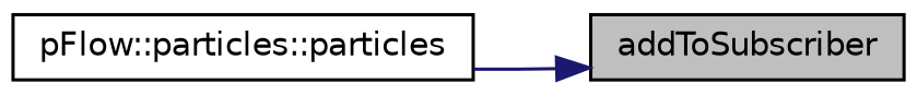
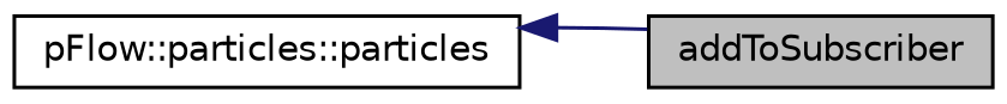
  digraph {
    rankdir=RL
    node [color=black fontname=Helvetica fontsize=10 shape=record style=filled]
    n1 [fillcolor=grey75 fontcolor=black height=0.2 label=addToSubscriber width=0.4]
    n2 [fillcolor=white height=0.2 label="pFlow::particles::particles" width=0.4]
-   n1 -> n2 [color=midnightblue dir=back fontname=Helvetica fontsize=10 labelfontname=Helvetica labelfontsize=10 style=solid]
+   n2 -> n1 [color=midnightblue dir=back fontname=Helvetica fontsize=10 labelfontname=Helvetica labelfontsize=10 style=solid]
  }
